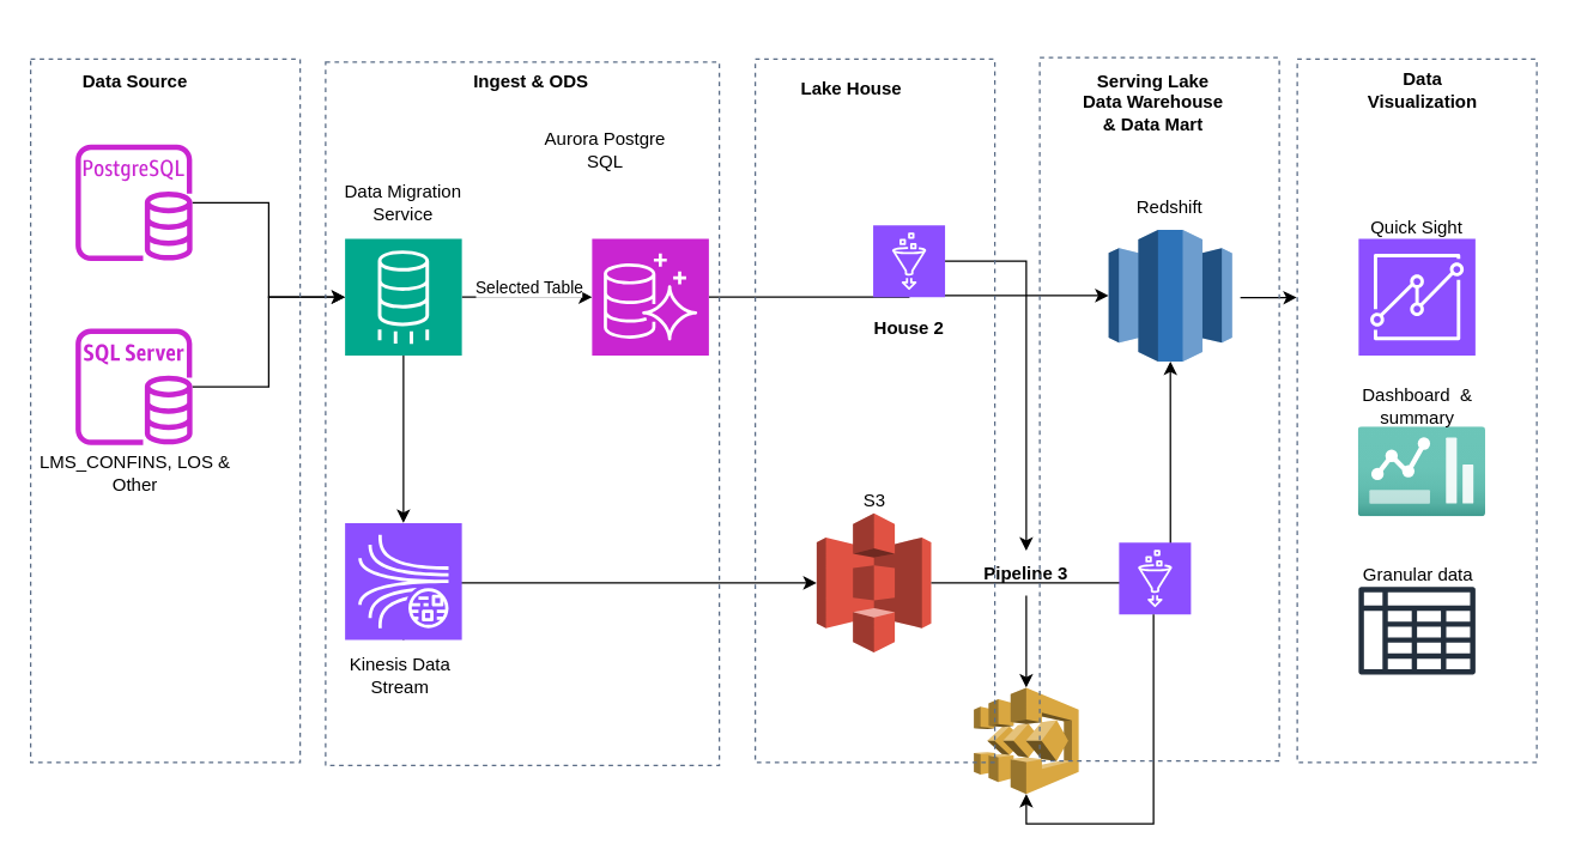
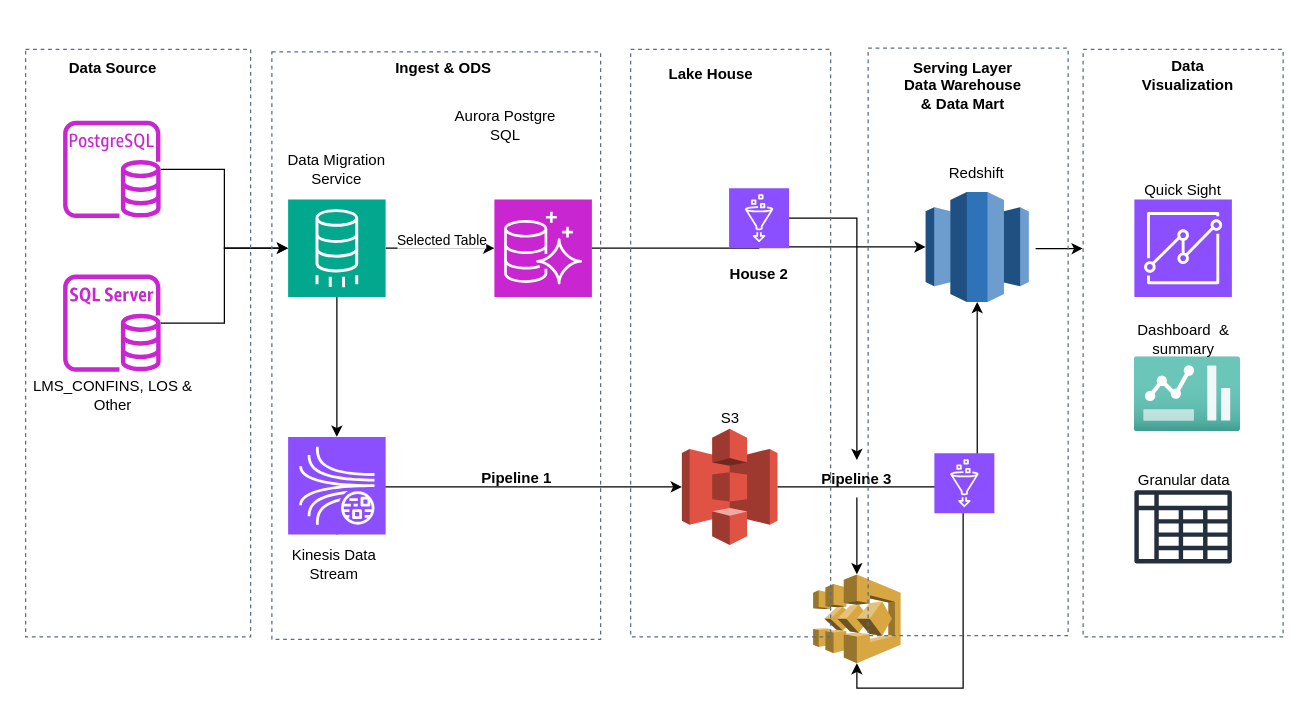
  <mxCell id="0" />
  <mxCell id="1" parent="0" />
  <mxCell id="2" value="&lt;b&gt;Data Source&lt;/b&gt;" style="text;html=1;align=center;verticalAlign=middle;whiteSpace=wrap;rounded=0;" parent="1" vertex="1"><mxGeometry x="50" y="39" width="80" height="30" as="geometry" /></mxCell>
  <mxCell id="3" value="" style="edgeStyle=orthogonalEdgeStyle;rounded=0;orthogonalLoop=1;jettySize=auto;html=1;" parent="1" source="4" target="11" edge="1"><mxGeometry relative="1" as="geometry" /></mxCell>
  <mxCell id="4" value="" style="sketch=0;outlineConnect=0;fontColor=#232F3E;gradientColor=none;fillColor=#C925D1;strokeColor=none;dashed=0;verticalLabelPosition=bottom;verticalAlign=top;align=center;html=1;fontSize=12;fontStyle=0;aspect=fixed;pointerEvents=1;shape=mxgraph.aws4.rds_postgresql_instance;" parent="1" vertex="1"><mxGeometry x="50" y="96" width="78" height="78" as="geometry" /></mxCell>
  <mxCell id="5" value="" style="edgeStyle=orthogonalEdgeStyle;rounded=0;orthogonalLoop=1;jettySize=auto;html=1;" parent="1" source="6" target="11" edge="1"><mxGeometry relative="1" as="geometry" /></mxCell>
  <mxCell id="6" value="" style="sketch=0;outlineConnect=0;fontColor=#232F3E;gradientColor=none;fillColor=#C925D1;strokeColor=none;dashed=0;verticalLabelPosition=bottom;verticalAlign=top;align=center;html=1;fontSize=12;fontStyle=0;aspect=fixed;pointerEvents=1;shape=mxgraph.aws4.rds_sql_server_instance;" parent="1" vertex="1"><mxGeometry x="50" y="219" width="78" height="78" as="geometry" /></mxCell>
  <mxCell id="7" value="" style="edgeStyle=orthogonalEdgeStyle;rounded=0;orthogonalLoop=1;jettySize=auto;html=1;" parent="1" source="11" target="13" edge="1"><mxGeometry relative="1" as="geometry" /></mxCell>
  <mxCell id="8" value="Selected Table" style="edgeLabel;html=1;align=center;verticalAlign=middle;resizable=0;points=[];" parent="7" vertex="1" connectable="0"><mxGeometry x="0.018" y="7" relative="1" as="geometry"><mxPoint as="offset" /></mxGeometry></mxCell>
  <mxCell id="9" value="" style="edgeStyle=orthogonalEdgeStyle;rounded=0;orthogonalLoop=1;jettySize=auto;html=1;exitX=0.5;exitY=1;exitDx=0;exitDy=0;exitPerimeter=0;" parent="1" source="34" target="14" edge="1"><mxGeometry relative="1" as="geometry"><Array as="points"><mxPoint x="269" y="389" /></Array></mxGeometry></mxCell>
  <mxCell id="10" style="edgeStyle=orthogonalEdgeStyle;rounded=0;orthogonalLoop=1;jettySize=auto;html=1;" edge="1" parent="1" source="11" target="34"><mxGeometry relative="1" as="geometry" /></mxCell>
  <mxCell id="11" value="" style="sketch=0;points=[[0,0,0],[0.25,0,0],[0.5,0,0],[0.75,0,0],[1,0,0],[0,1,0],[0.25,1,0],[0.5,1,0],[0.75,1,0],[1,1,0],[0,0.25,0],[0,0.5,0],[0,0.75,0],[1,0.25,0],[1,0.5,0],[1,0.75,0]];outlineConnect=0;fontColor=#232F3E;fillColor=#01A88D;strokeColor=#ffffff;dashed=0;verticalLabelPosition=bottom;verticalAlign=top;align=center;html=1;fontSize=12;fontStyle=0;aspect=fixed;shape=mxgraph.aws4.resourceIcon;resIcon=mxgraph.aws4.database_migration_service;" parent="1" vertex="1"><mxGeometry x="230" y="159" width="78" height="78" as="geometry" /></mxCell>
  <mxCell id="12" value="" style="edgeStyle=orthogonalEdgeStyle;rounded=0;orthogonalLoop=1;jettySize=auto;html=1;entryX=0;entryY=0.5;entryDx=0;entryDy=0;entryPerimeter=0;" parent="1" source="13" target="31" edge="1"><mxGeometry relative="1" as="geometry"><mxPoint x="750" y="198" as="targetPoint" /></mxGeometry></mxCell>
  <mxCell id="13" value="" style="sketch=0;points=[[0,0,0],[0.25,0,0],[0.5,0,0],[0.75,0,0],[1,0,0],[0,1,0],[0.25,1,0],[0.5,1,0],[0.75,1,0],[1,1,0],[0,0.25,0],[0,0.5,0],[0,0.75,0],[1,0.25,0],[1,0.5,0],[1,0.75,0]];outlineConnect=0;fontColor=#232F3E;fillColor=#C925D1;strokeColor=#ffffff;dashed=0;verticalLabelPosition=bottom;verticalAlign=top;align=center;html=1;fontSize=12;fontStyle=0;aspect=fixed;shape=mxgraph.aws4.resourceIcon;resIcon=mxgraph.aws4.aurora;" parent="1" vertex="1"><mxGeometry x="395" y="159" width="78" height="78" as="geometry" /></mxCell>
  <mxCell id="14" value="" style="outlineConnect=0;dashed=0;verticalLabelPosition=bottom;verticalAlign=top;align=center;html=1;shape=mxgraph.aws3.s3;fillColor=#E05243;gradientColor=none;" parent="1" vertex="1"><mxGeometry x="545" y="342.5" width="76.5" height="93" as="geometry" /></mxCell>
  <mxCell id="15" value="&lt;b&gt;Ingest &amp;amp; ODS&lt;/b&gt;" style="text;html=1;align=center;verticalAlign=middle;whiteSpace=wrap;rounded=0;" parent="1" vertex="1"><mxGeometry x="279" y="39" width="151" height="30" as="geometry" /></mxCell>
  <mxCell id="16" value="LMS_CONFINS, LOS &amp;amp; Other" style="text;html=1;align=center;verticalAlign=middle;whiteSpace=wrap;rounded=0;" parent="1" vertex="1"><mxGeometry x="20" y="301" width="140" height="30" as="geometry" /></mxCell>
  <mxCell id="17" value="Data Migration Service" style="text;html=1;align=center;verticalAlign=middle;whiteSpace=wrap;rounded=0;" parent="1" vertex="1"><mxGeometry x="224" y="120" width="90" height="30" as="geometry" /></mxCell>
  <mxCell id="18" value="Aurora Postgre SQL" style="text;html=1;align=center;verticalAlign=middle;whiteSpace=wrap;rounded=0;" parent="1" vertex="1"><mxGeometry x="359" y="85" width="90" height="30" as="geometry" /></mxCell>
  <mxCell id="19" value="&lt;b&gt;Lake House&lt;/b&gt;" style="text;html=1;align=center;verticalAlign=middle;whiteSpace=wrap;rounded=0;" parent="1" vertex="1"><mxGeometry x="520.75" y="44" width="95" height="30" as="geometry" /></mxCell>
  <mxCell id="20" value="S3" style="text;html=1;align=center;verticalAlign=middle;whiteSpace=wrap;rounded=0;" parent="1" vertex="1"><mxGeometry x="553.75" y="319" width="60" height="30" as="geometry" /></mxCell>
  <mxCell id="21" value="" style="edgeStyle=orthogonalEdgeStyle;rounded=0;orthogonalLoop=1;jettySize=auto;html=1;entryX=-0.002;entryY=0.339;entryDx=0;entryDy=0;entryPerimeter=0;" parent="1" target="23" edge="1"><mxGeometry relative="1" as="geometry"><Array as="points"><mxPoint x="861" y="198" /></Array><mxPoint x="828" y="198.4" as="sourcePoint" /></mxGeometry></mxCell>
- <mxCell id="22" value="&lt;b&gt;Serving Lake Data Warehouse &amp;amp; Data Mart&lt;/b&gt;" style="text;html=1;align=center;verticalAlign=middle;whiteSpace=wrap;rounded=0;" parent="1" vertex="1"><mxGeometry x="720" y="28" width="100" height="80" as="geometry" /></mxCell>
+ <mxCell id="22" value="&lt;b&gt;Serving Layer Data Warehouse &amp;amp; Data Mart&lt;/b&gt;" style="text;html=1;align=center;verticalAlign=middle;whiteSpace=wrap;rounded=0;" parent="1" vertex="1"><mxGeometry x="720" y="28" width="100" height="80" as="geometry" /></mxCell>
  <mxCell id="23" value="" style="fillColor=none;strokeColor=#5A6C86;dashed=1;verticalAlign=top;fontStyle=0;fontColor=#5A6C86;whiteSpace=wrap;html=1;" parent="1" vertex="1"><mxGeometry x="866" y="39" width="160" height="470" as="geometry" /></mxCell>
  <mxCell id="24" value="" style="sketch=0;points=[[0,0,0],[0.25,0,0],[0.5,0,0],[0.75,0,0],[1,0,0],[0,1,0],[0.25,1,0],[0.5,1,0],[0.75,1,0],[1,1,0],[0,0.25,0],[0,0.5,0],[0,0.75,0],[1,0.25,0],[1,0.5,0],[1,0.75,0]];outlineConnect=0;fontColor=#232F3E;fillColor=#8C4FFF;strokeColor=#ffffff;dashed=0;verticalLabelPosition=bottom;verticalAlign=top;align=center;html=1;fontSize=12;fontStyle=0;aspect=fixed;shape=mxgraph.aws4.resourceIcon;resIcon=mxgraph.aws4.quicksight;" parent="1" vertex="1"><mxGeometry x="907" y="159" width="78" height="78" as="geometry" /></mxCell>
  <mxCell id="25" value="" style="image;aspect=fixed;html=1;points=[];align=center;fontSize=12;image=img/lib/azure2/general/Dashboard2.svg;" parent="1" vertex="1"><mxGeometry x="907" y="285" width="85" height="60" as="geometry" /></mxCell>
  <mxCell id="26" value="" style="sketch=0;outlineConnect=0;fontColor=#232F3E;gradientColor=none;fillColor=#232F3D;strokeColor=none;dashed=0;verticalLabelPosition=bottom;verticalAlign=top;align=center;html=1;fontSize=12;fontStyle=0;aspect=fixed;pointerEvents=1;shape=mxgraph.aws4.data_table;" parent="1" vertex="1"><mxGeometry x="907" y="391.5" width="78" height="59" as="geometry" /></mxCell>
  <mxCell id="27" value="&lt;b&gt;Data Visualization&lt;/b&gt;" style="text;html=1;align=center;verticalAlign=middle;whiteSpace=wrap;rounded=0;" parent="1" vertex="1"><mxGeometry x="899.5" y="20" width="100" height="80" as="geometry" /></mxCell>
  <mxCell id="28" value="Quick Sight" style="text;html=1;align=center;verticalAlign=middle;whiteSpace=wrap;rounded=0;" parent="1" vertex="1"><mxGeometry x="904" y="137" width="84" height="30" as="geometry" /></mxCell>
  <mxCell id="29" value="Dashboard&amp;nbsp; &amp;amp; summary" style="text;html=1;align=center;verticalAlign=middle;whiteSpace=wrap;rounded=0;" parent="1" vertex="1"><mxGeometry x="899.5" y="256" width="93" height="30" as="geometry" /></mxCell>
  <mxCell id="30" value="Granular data" style="text;html=1;align=center;verticalAlign=middle;whiteSpace=wrap;rounded=0;" parent="1" vertex="1"><mxGeometry x="899.5" y="369" width="94" height="30" as="geometry" /></mxCell>
  <mxCell id="31" value="" style="outlineConnect=0;dashed=0;verticalLabelPosition=bottom;verticalAlign=top;align=center;html=1;shape=mxgraph.aws3.redshift;fillColor=#2E73B8;gradientColor=none;" vertex="1" parent="1"><mxGeometry x="740" y="153" width="82.5" height="88" as="geometry" /></mxCell>
  <mxCell id="32" value="Redshift" style="text;html=1;align=center;verticalAlign=middle;whiteSpace=wrap;rounded=0;" vertex="1" parent="1"><mxGeometry x="751.25" y="123" width="60" height="30" as="geometry" /></mxCell>
  <mxCell id="33" style="edgeStyle=orthogonalEdgeStyle;rounded=0;orthogonalLoop=1;jettySize=auto;html=1;entryX=0.5;entryY=1;entryDx=0;entryDy=0;entryPerimeter=0;" edge="1" parent="1" source="14" target="31"><mxGeometry relative="1" as="geometry" /></mxCell>
  <mxCell id="34" value="" style="sketch=0;points=[[0,0,0],[0.25,0,0],[0.5,0,0],[0.75,0,0],[1,0,0],[0,1,0],[0.25,1,0],[0.5,1,0],[0.75,1,0],[1,1,0],[0,0.25,0],[0,0.5,0],[0,0.75,0],[1,0.25,0],[1,0.5,0],[1,0.75,0]];outlineConnect=0;fontColor=#232F3E;fillColor=#8C4FFF;strokeColor=#ffffff;dashed=0;verticalLabelPosition=bottom;verticalAlign=top;align=center;html=1;fontSize=12;fontStyle=0;aspect=fixed;shape=mxgraph.aws4.resourceIcon;resIcon=mxgraph.aws4.kinesis_data_streams;" vertex="1" parent="1"><mxGeometry x="230" y="349" width="78" height="78" as="geometry" /></mxCell>
  <mxCell id="35" value="Kinesis Data Stream" style="text;html=1;align=center;verticalAlign=middle;whiteSpace=wrap;rounded=0;" vertex="1" parent="1"><mxGeometry x="232" y="435.5" width="70" height="30" as="geometry" /></mxCell>
  <mxCell id="36" value="" style="sketch=0;points=[[0,0,0],[0.25,0,0],[0.5,0,0],[0.75,0,0],[1,0,0],[0,1,0],[0.25,1,0],[0.5,1,0],[0.75,1,0],[1,1,0],[0,0.25,0],[0,0.5,0],[0,0.75,0],[1,0.25,0],[1,0.5,0],[1,0.75,0]];outlineConnect=0;fontColor=#232F3E;fillColor=#8C4FFF;strokeColor=#ffffff;dashed=0;verticalLabelPosition=bottom;verticalAlign=top;align=center;html=1;fontSize=12;fontStyle=0;aspect=fixed;shape=mxgraph.aws4.resourceIcon;resIcon=mxgraph.aws4.glue;" vertex="1" parent="1"><mxGeometry x="582.75" y="150" width="48" height="48" as="geometry" /></mxCell>
  <mxCell id="37" value="" style="sketch=0;points=[[0,0,0],[0.25,0,0],[0.5,0,0],[0.75,0,0],[1,0,0],[0,1,0],[0.25,1,0],[0.5,1,0],[0.75,1,0],[1,1,0],[0,0.25,0],[0,0.5,0],[0,0.75,0],[1,0.25,0],[1,0.5,0],[1,0.75,0]];outlineConnect=0;fontColor=#232F3E;fillColor=#8C4FFF;strokeColor=#ffffff;dashed=0;verticalLabelPosition=bottom;verticalAlign=top;align=center;html=1;fontSize=12;fontStyle=0;aspect=fixed;shape=mxgraph.aws4.resourceIcon;resIcon=mxgraph.aws4.glue;" vertex="1" parent="1"><mxGeometry x="747" y="362" width="48" height="48" as="geometry" /></mxCell>
  <mxCell id="38" value="" style="outlineConnect=0;dashed=0;verticalLabelPosition=bottom;verticalAlign=top;align=center;html=1;shape=mxgraph.aws3.step_functions;fillColor=#D9A741;gradientColor=none;" vertex="1" parent="1"><mxGeometry x="650" y="459" width="70" height="71" as="geometry" /></mxCell>
  <mxCell id="39" style="edgeStyle=orthogonalEdgeStyle;rounded=0;orthogonalLoop=1;jettySize=auto;html=1;entryX=0.5;entryY=0;entryDx=0;entryDy=0;entryPerimeter=0;" edge="1" parent="1" source="44" target="38"><mxGeometry relative="1" as="geometry" /></mxCell>
  <mxCell id="40" style="edgeStyle=orthogonalEdgeStyle;rounded=0;orthogonalLoop=1;jettySize=auto;html=1;entryX=0.5;entryY=1;entryDx=0;entryDy=0;entryPerimeter=0;" edge="1" parent="1" source="37" target="38"><mxGeometry relative="1" as="geometry"><Array as="points"><mxPoint x="770" y="550" /><mxPoint x="685" y="550" /></Array></mxGeometry></mxCell>
+ <mxCell id="41" value="&lt;b&gt;Pipeline 1&lt;/b&gt;" style="text;html=1;align=center;verticalAlign=middle;whiteSpace=wrap;rounded=0;" vertex="1" parent="1"><mxGeometry x="383" y="367" width="60" height="30" as="geometry" /></mxCell>
  <mxCell id="42" value="&lt;b&gt;House 2&lt;/b&gt;" style="text;html=1;align=center;verticalAlign=middle;whiteSpace=wrap;rounded=0;" vertex="1" parent="1"><mxGeometry x="526.75" y="204" width="160" height="30" as="geometry" /></mxCell>
  <mxCell id="43" value="" style="edgeStyle=orthogonalEdgeStyle;rounded=0;orthogonalLoop=1;jettySize=auto;html=1;entryX=0.5;entryY=0;entryDx=0;entryDy=0;entryPerimeter=0;" edge="1" parent="1" source="36" target="44"><mxGeometry relative="1" as="geometry"><mxPoint x="631" y="174" as="sourcePoint" /><mxPoint x="685" y="459" as="targetPoint" /></mxGeometry></mxCell>
  <mxCell id="44" value="&lt;b&gt;Pipeline 3&lt;/b&gt;" style="text;html=1;align=center;verticalAlign=middle;whiteSpace=wrap;rounded=0;" vertex="1" parent="1"><mxGeometry x="655" y="367.5" width="60" height="30" as="geometry" /></mxCell>
  <mxCell id="45" value="" style="fillColor=none;strokeColor=#5A6C86;dashed=1;verticalAlign=top;fontStyle=0;fontColor=#5A6C86;whiteSpace=wrap;html=1;" vertex="1" parent="1"><mxGeometry x="694" y="38" width="160" height="470" as="geometry" /></mxCell>
  <mxCell id="46" value="" style="fillColor=none;strokeColor=#5A6C86;dashed=1;verticalAlign=top;fontStyle=0;fontColor=#5A6C86;whiteSpace=wrap;html=1;" vertex="1" parent="1"><mxGeometry x="504" y="39" width="160" height="470" as="geometry" /></mxCell>
  <mxCell id="47" value="" style="fillColor=none;strokeColor=#5A6C86;dashed=1;verticalAlign=top;fontStyle=0;fontColor=#5A6C86;whiteSpace=wrap;html=1;" vertex="1" parent="1"><mxGeometry x="217" y="41" width="263" height="470" as="geometry" /></mxCell>
  <mxCell id="48" value="" style="fillColor=none;strokeColor=#5A6C86;dashed=1;verticalAlign=top;fontStyle=0;fontColor=#5A6C86;whiteSpace=wrap;html=1;" vertex="1" parent="1"><mxGeometry x="20" y="39" width="180" height="470" as="geometry" /></mxCell>
